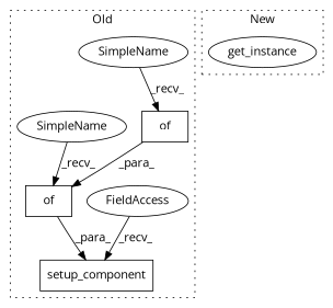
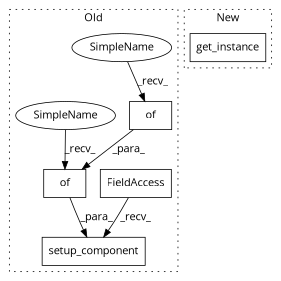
  digraph {
    fontname="Open Sans"
    node [a=32 fontname="Open Sans" l="3,1" shape=box]
    edge [fontname="Open Sans"]
    n1 [label=of s="912,949"]
    n2 [l="16,1" label=setup_component s="866,950"]
-   n3 [a=22 l=15 label=FieldAccess s=892 shape=ellipse]
+   n3 [a=22 l=15 label=FieldAccess s=892]
    n4 [label=of s="930,948"]
    n5 [a=42 l=3 label=SimpleName s=926 shape=ellipse]
    n6 [a=42 l=3 label=SimpleName s=908 shape=ellipse]
-   n7 [l=14 label=get_instance s=874 shape=ellipse]
+   n7 [l=14 label=get_instance s=874]
    subgraph cluster_1 {
      label=Old
      style=dotted
      n1
      n2
      n3
      n4
      n5
      n6
    }
    subgraph cluster_2 {
      label=New
      style=dotted
      n7
    }
    n1 -> n2 [label=_para_]
    n3 -> n2 [label=_recv_]
    n4 -> n1 [label=_para_]
    n5 -> n4 [label=_recv_]
    n6 -> n1 [label=_recv_]
  }
